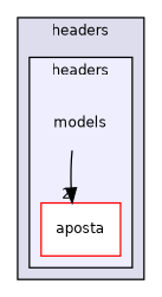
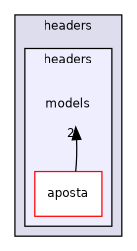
  digraph {
    compound=true
    node [fontname=Helvetica fontsize=10]
    n1 [label=models shape=plaintext]
    n2 [color=red fillcolor=white label=aposta shape=box style=filled]
    subgraph cluster_1 {
      bgcolor="#ddddee"
      fontname=Helvetica
      fontsize=10
      label=headers
      pencolor=black
      subgraph cluster_2 {
        bgcolor="#eeeeff"
        fontname=Helvetica
        fontsize=10
        pencolor=black
        n1
        n2
      }
    }
-   n1 -> n2 [headlabel=2 labeldistance=1.5 labelfontname=Helvetica labelfontsize=10]
+   n2 -> n1 [headlabel=2 labeldistance=1.5 labelfontname=Helvetica labelfontsize=10]
  }
